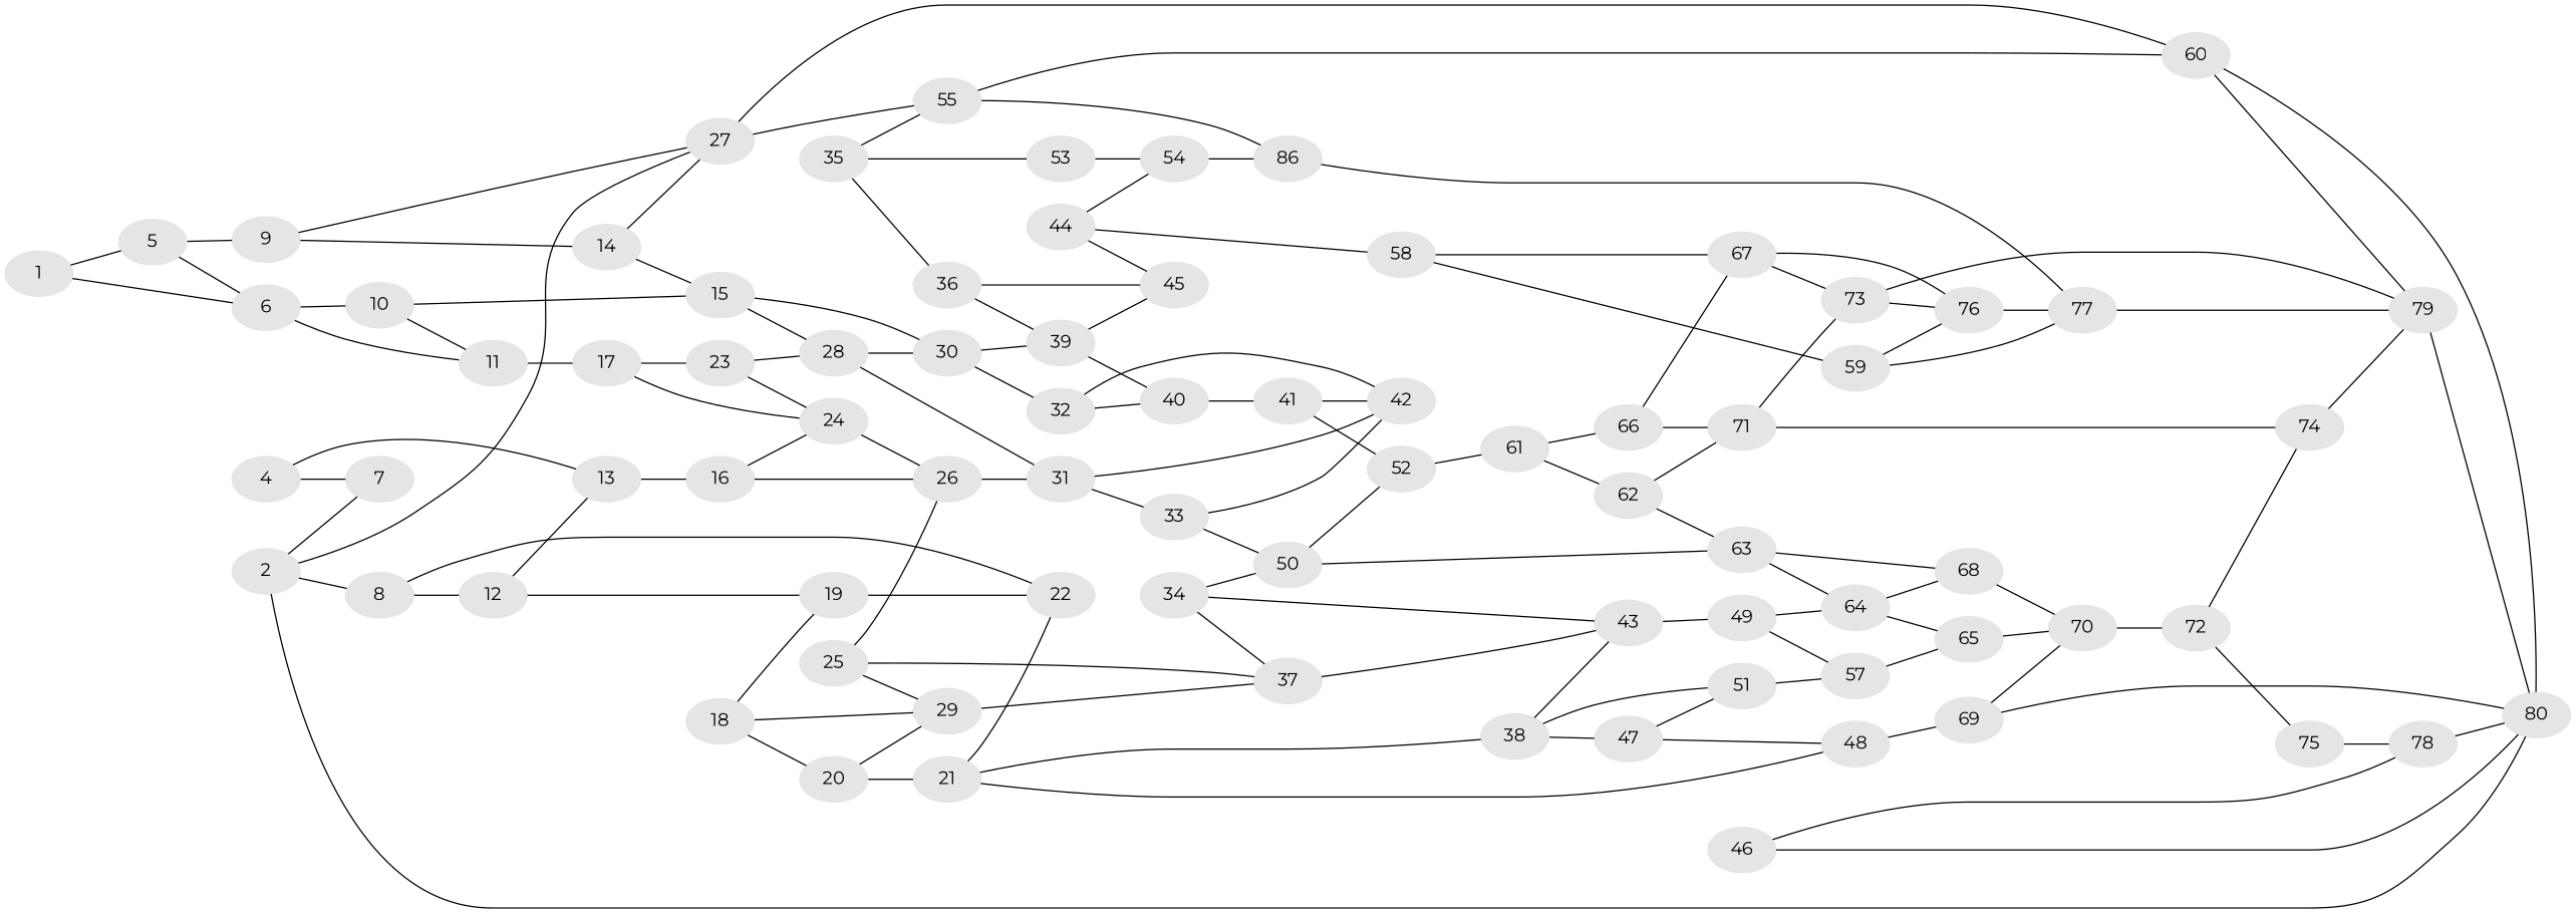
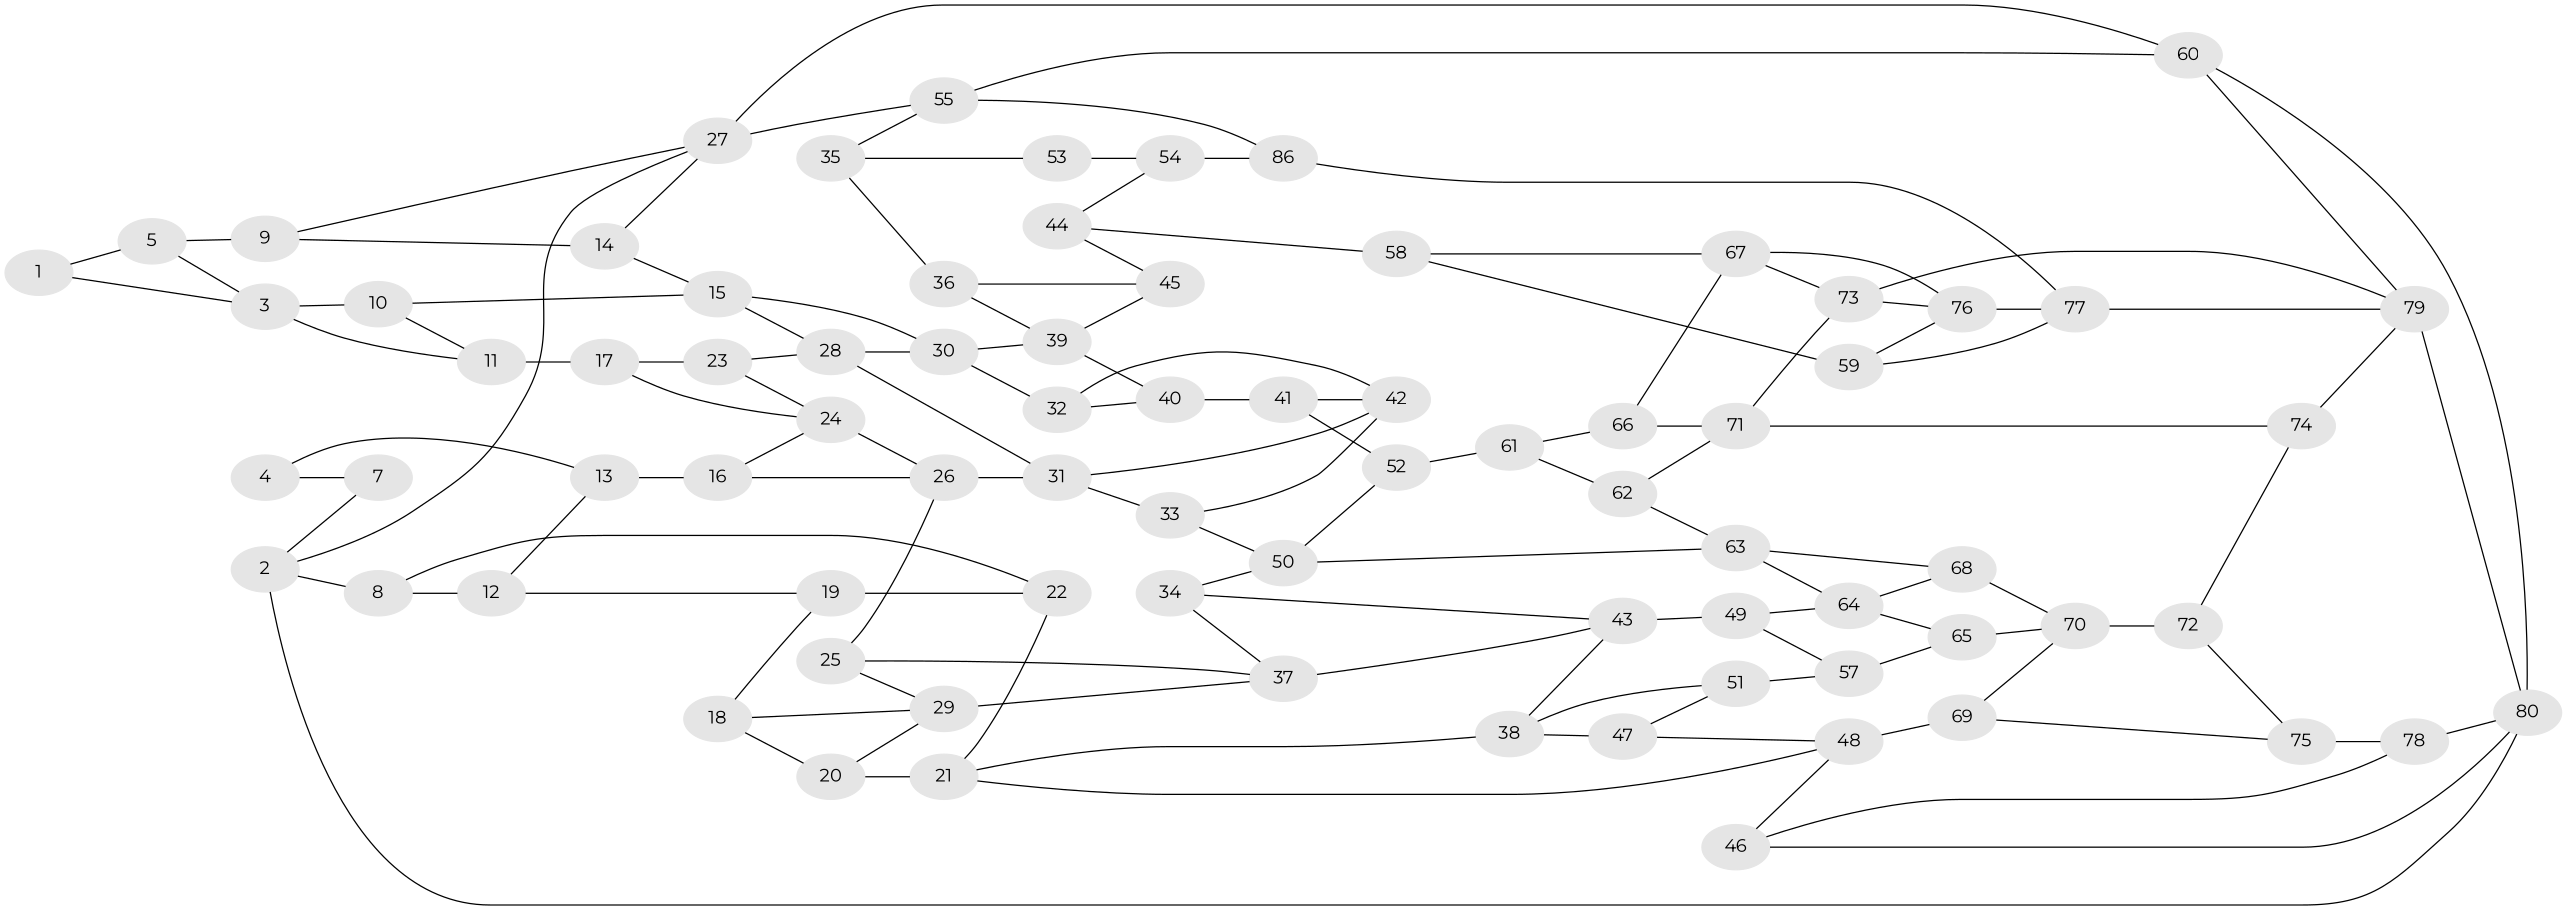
  graph {
    fontname=Montserrat
    rankdir=LR
    node [color=gray90 fontname=Montserrat style=filled]
    edge [fontname=Montserrat weight=1.0]
    1
    5
-   6
+   6 [label=3]
    9
    11
    10
    2
    7
    8
    27
    80
    12
    22
    55
    60
    17
    13
    16
    24
    23
    4
    14
    15
    19
    28
    30
    26
    31
    32
    39
    18
    20
    29
    21
    37
    38
    48
    43
    47
    51
    69
    25
    33
    42
    n45 [label=86]
    79
    40
    45
    50
    41
    52
    63
    34
    49
    35
    36
    53
    54
    57
    61
    64
    44
    58
    59
    67
    46
    78
    70
    75
    65
    68
    62
    66
    77
    76
    73
    71
    74
    72
    1 -- 5
    1 -- 6
    5 -- 6
    5 -- 9 [weight=2.0]
    6 -- 11
    6 -- 10
    9 -- 27
    9 -- 14
    11 -- 17
    10 -- 11
    10 -- 15
    2 -- 7
    2 -- 8
    2 -- 27
    2 -- 80
    8 -- 12
    8 -- 22
    27 -- 55
    27 -- 60
    12 -- 13
    12 -- 19
    55 -- 60
    55 -- n45
    60 -- 80
    60 -- 79
    17 -- 24
    17 -- 23
    13 -- 16
    16 -- 24
    16 -- 26
    24 -- 26
    23 -- 24
    23 -- 28
    4 -- 7 [weight=2.0]
    4 -- 13
    14 -- 27
    14 -- 15
    15 -- 28
    15 -- 30
    19 -- 22
    28 -- 30
    28 -- 31
    30 -- 32
    30 -- 39
    26 -- 31
    31 -- 33
    31 -- 42
    32 -- 42
    32 -- 40
    39 -- 40
    39 -- 45
    18 -- 19
    18 -- 20
    18 -- 29
    20 -- 29
    20 -- 21
    29 -- 37
    21 -- 22
    21 -- 38
    21 -- 48
    37 -- 43
    38 -- 43
    38 -- 47
    38 -- 51
    48 -- 69
    43 -- 49
    47 -- 48
    47 -- 51
    51 -- 57 [weight=2.0]
    69 -- 70
-   69 -- 80
+   69 -- 75
    25 -- 26
    25 -- 29
    25 -- 37
    33 -- 42
    33 -- 50
    n45 -- 77
    79 -- 80
    40 -- 41
    50 -- 52
    50 -- 63
    41 -- 42
    41 -- 52
    52 -- 61
    63 -- 64
    63 -- 68
    34 -- 37
    34 -- 43
    34 -- 50
    49 -- 57
    49 -- 64
    35 -- 55
    35 -- 36
    35 -- 53 [weight=2.0]
    36 -- 39
    36 -- 45
    53 -- 54 [weight=2.0]
    54 -- n45
    57 -- 65
    61 -- 62
    61 -- 66 [weight=2.0]
    64 -- 65
    64 -- 68
    44 -- 45
    44 -- 54
    44 -- 58 [weight=2.0]
    58 -- 59
    58 -- 67
    59 -- 77
    59 -- 76
    67 -- 76
    67 -- 73
    46 -- 80
+   46 -- 48
    46 -- 78
    78 -- 80
    70 -- 72
    75 -- 78 [weight=2.0]
    65 -- 70
    68 -- 70
    62 -- 63
    62 -- 71
    66 -- 67
    66 -- 71
    77 -- 79
    76 -- 77
    73 -- 79
    73 -- 76
    71 -- 73
    71 -- 74
    74 -- 79
    72 -- 75
    72 -- 74
  }
